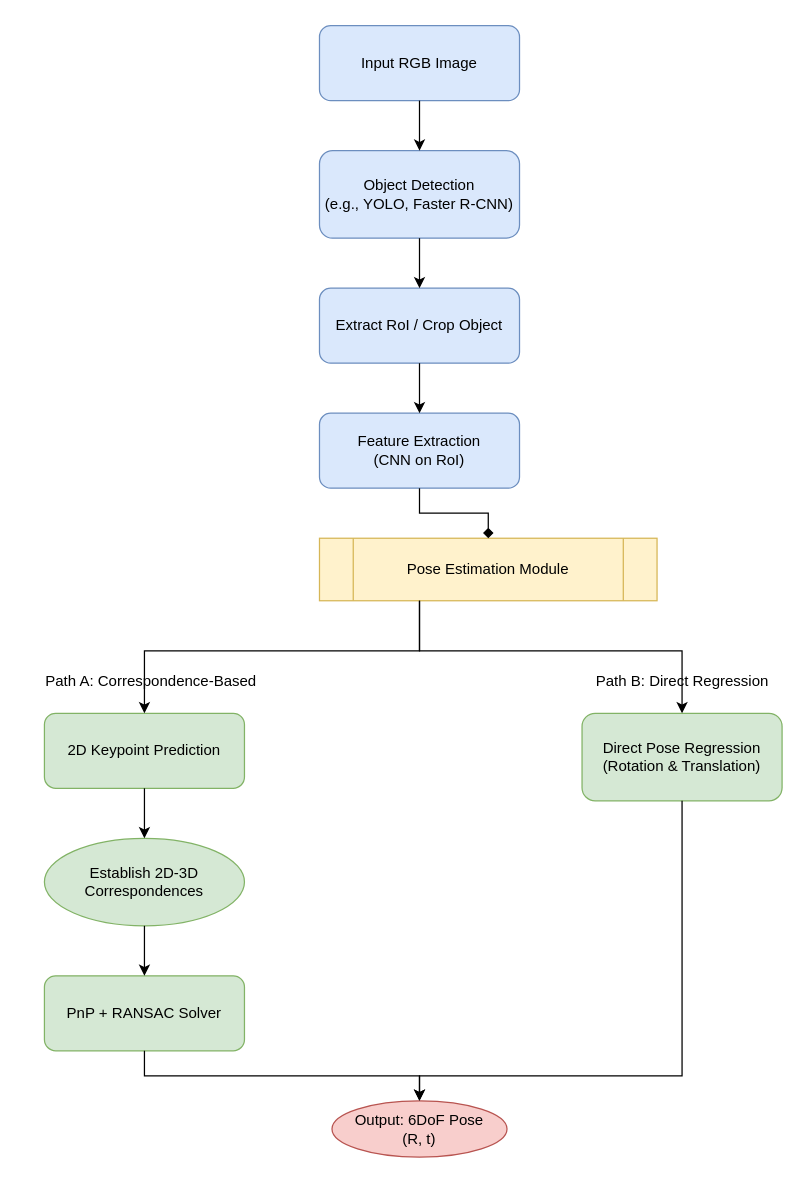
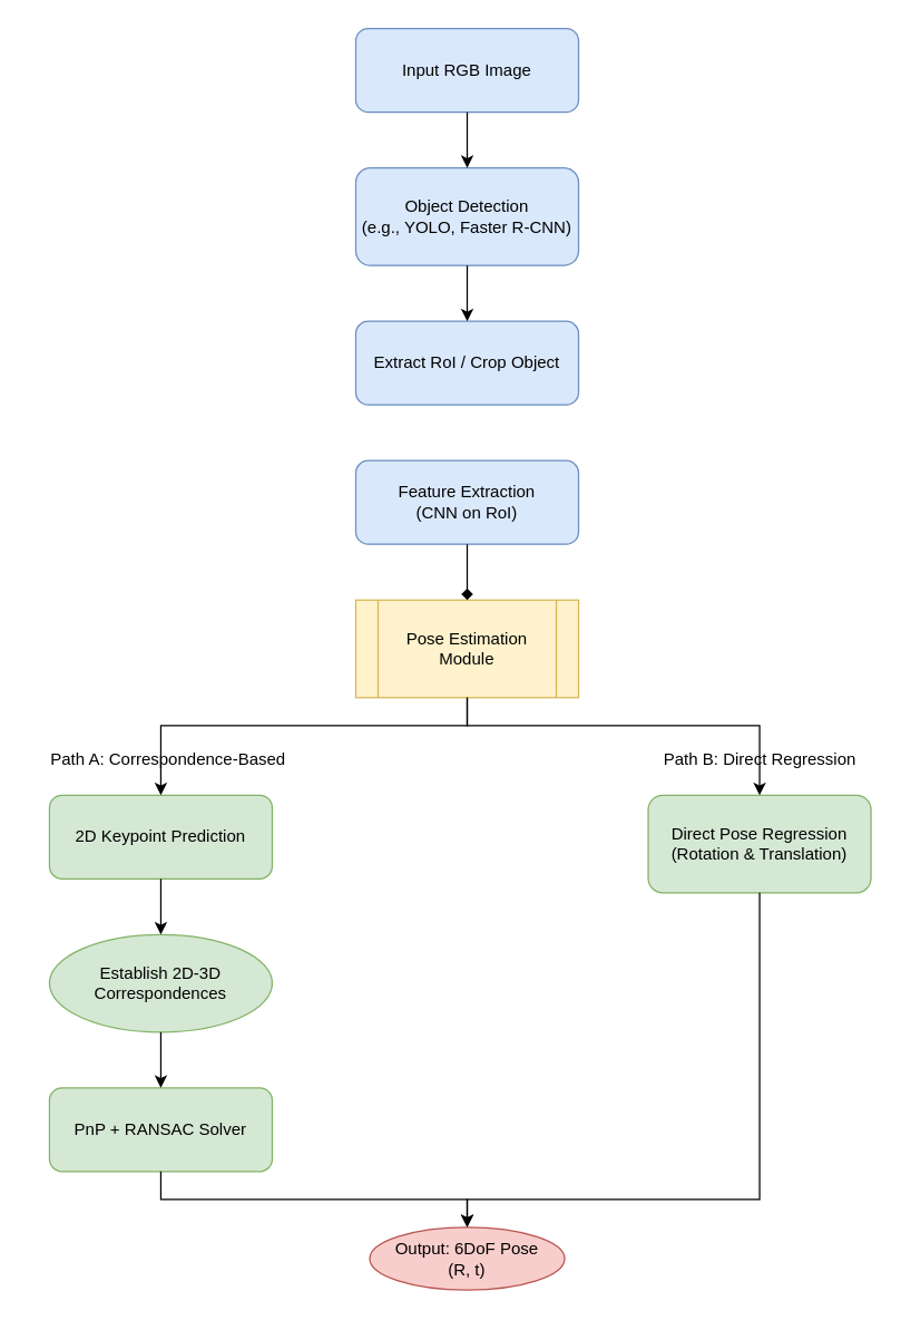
  <mxCell id="0" />
  <mxCell id="1" parent="0" />
  <mxCell id="2" value="Input RGB Image" style="rounded=1;whiteSpace=wrap;html=1;fillColor=#dae8fc;strokeColor=#6c8ebf;" vertex="1" parent="1"><mxGeometry x="255" y="20" width="160" height="60" as="geometry" /></mxCell>
  <mxCell id="3" value="Object Detection&lt;br&gt;(e.g., YOLO, Faster R-CNN)" style="rounded=1;whiteSpace=wrap;html=1;fillColor=#dae8fc;strokeColor=#6c8ebf;" vertex="1" parent="1"><mxGeometry x="255" y="120" width="160" height="70" as="geometry" /></mxCell>
  <mxCell id="4" value="Extract RoI / Crop Object" style="rounded=1;whiteSpace=wrap;html=1;fillColor=#dae8fc;strokeColor=#6c8ebf;" vertex="1" parent="1"><mxGeometry x="255" y="230" width="160" height="60" as="geometry" /></mxCell>
  <mxCell id="5" value="Feature Extraction&lt;br&gt;(CNN on RoI)" style="rounded=1;whiteSpace=wrap;html=1;fillColor=#dae8fc;strokeColor=#6c8ebf;" vertex="1" parent="1"><mxGeometry x="255" y="330" width="160" height="60" as="geometry" /></mxCell>
- <mxCell id="6" value="Pose Estimation Module" style="shape=process;whiteSpace=wrap;html=1;backgroundOutline=1;fillColor=#fff2cc;strokeColor=#d6b656;" vertex="1" parent="1"><mxGeometry x="255" y="430" width="270" height="50" as="geometry" /></mxCell>
+ <mxCell id="6" value="Pose Estimation Module" style="shape=process;whiteSpace=wrap;html=1;backgroundOutline=1;fillColor=#fff2cc;strokeColor=#d6b656;" vertex="1" parent="1"><mxGeometry x="255" y="430" width="160" height="70" as="geometry" /></mxCell>
  <mxCell id="7" value="Path A: Correspondence-Based" style="text;html=1;align=center;verticalAlign=middle;resizable=0;points=;autosize=1;strokeColor=none;fillColor=none;" vertex="1" parent="1"><mxGeometry x="20" y="530" width="200" height="30" as="geometry" /></mxCell>
  <mxCell id="8" value="2D Keypoint Prediction" style="rounded=1;whiteSpace=wrap;html=1;fillColor=#d5e8d4;strokeColor=#82b366;" vertex="1" parent="1"><mxGeometry x="35" y="570" width="160" height="60" as="geometry" /></mxCell>
  <mxCell id="9" value="Establish 2D-3D Correspondences" style="ellipse;whiteSpace=wrap;html=1;fillColor=#d5e8d4;strokeColor=#82b366;" vertex="1" parent="1"><mxGeometry x="35" y="670" width="160" height="70" as="geometry" /></mxCell>
  <mxCell id="10" value="PnP + RANSAC Solver" style="rounded=1;whiteSpace=wrap;html=1;fillColor=#d5e8d4;strokeColor=#82b366;" vertex="1" parent="1"><mxGeometry x="35" y="780" width="160" height="60" as="geometry" /></mxCell>
  <mxCell id="11" value="Path B: Direct Regression" style="text;html=1;align=center;verticalAlign=middle;resizable=0;points=;autosize=1;strokeColor=none;fillColor=none;" vertex="1" parent="1"><mxGeometry x="465" y="530" width="160" height="30" as="geometry" /></mxCell>
  <mxCell id="12" value="Direct Pose Regression&lt;br&gt;(Rotation &amp;amp; Translation)" style="rounded=1;whiteSpace=wrap;html=1;fillColor=#d5e8d4;strokeColor=#82b366;" vertex="1" parent="1"><mxGeometry x="465" y="570" width="160" height="70" as="geometry" /></mxCell>
  <mxCell id="13" value="Output: 6DoF Pose&lt;br&gt;(R, t)" style="ellipse;whiteSpace=wrap;html=1;fillColor=#f8cecc;strokeColor=#b85450;" vertex="1" parent="1"><mxGeometry x="265" y="880" width="140" height="45" as="geometry" /></mxCell>
  <mxCell id="14" style="edgeStyle=orthogonalEdgeStyle;rounded=0;orthogonalLoop=1;jettySize=auto;html=1;entryX=0.5;entryY=0;entryDx=0;entryDy=0;" edge="1" parent="1" source="2" target="3"><mxGeometry relative="1" as="geometry" /></mxCell>
  <mxCell id="15" style="edgeStyle=orthogonalEdgeStyle;rounded=0;orthogonalLoop=1;jettySize=auto;html=1;entryX=0.5;entryY=0;entryDx=0;entryDy=0;" edge="1" parent="1" source="3" target="4"><mxGeometry relative="1" as="geometry" /></mxCell>
- <mxCell id="16" style="edgeStyle=orthogonalEdgeStyle;rounded=0;orthogonalLoop=1;jettySize=auto;html=1;entryX=0.5;entryY=0;entryDx=0;entryDy=0;" edge="1" parent="1" source="4" target="5"><mxGeometry relative="1" as="geometry" /></mxCell>
  <mxCell id="17" style="edgeStyle=orthogonalEdgeStyle;rounded=0;orthogonalLoop=1;jettySize=auto;html=1;entryX=0.5;entryY=0;entryDx=0;entryDy=0;endArrow=diamond;" edge="1" parent="1" source="5" target="6"><mxGeometry relative="1" as="geometry" /></mxCell>
  <mxCell id="18" style="edgeStyle=orthogonalEdgeStyle;rounded=0;orthogonalLoop=1;jettySize=auto;html=1;entryX=0.5;entryY=0;entryDx=0;entryDy=0;" edge="1" parent="1" source="6" target="8"><mxGeometry relative="1" as="geometry"><mxPoint x="115" y="520" as="targetPoint" /><Array as="points"><mxPoint x="335" y="520" /><mxPoint x="115" y="520" /></Array></mxGeometry></mxCell>
  <mxCell id="19" style="edgeStyle=orthogonalEdgeStyle;rounded=0;orthogonalLoop=1;jettySize=auto;html=1;entryX=0.5;entryY=0;entryDx=0;entryDy=0;" edge="1" parent="1" source="6" target="12"><mxGeometry relative="1" as="geometry"><mxPoint x="545" y="520" as="targetPoint" /><Array as="points"><mxPoint x="335" y="520" /><mxPoint x="545" y="520" /></Array></mxGeometry></mxCell>
  <mxCell id="20" style="edgeStyle=orthogonalEdgeStyle;rounded=0;orthogonalLoop=1;jettySize=auto;html=1;entryX=0.5;entryY=0;entryDx=0;entryDy=0;" edge="1" parent="1" source="8" target="9"><mxGeometry relative="1" as="geometry" /></mxCell>
  <mxCell id="21" style="edgeStyle=orthogonalEdgeStyle;rounded=0;orthogonalLoop=1;jettySize=auto;html=1;entryX=0.5;entryY=0;entryDx=0;entryDy=0;" edge="1" parent="1" source="9" target="10"><mxGeometry relative="1" as="geometry" /></mxCell>
  <mxCell id="22" style="edgeStyle=orthogonalEdgeStyle;rounded=0;orthogonalLoop=1;jettySize=auto;html=1;entryX=0.5;entryY=0;entryDx=0;entryDy=0;" edge="1" parent="1" source="10" target="13"><mxGeometry relative="1" as="geometry"><mxPoint x="115" y="860" as="sourcePoint" /><Array as="points"><mxPoint x="115" y="860" /><mxPoint x="335" y="860" /></Array></mxGeometry></mxCell>
  <mxCell id="23" style="edgeStyle=orthogonalEdgeStyle;rounded=0;orthogonalLoop=1;jettySize=auto;html=1;entryX=0.5;entryY=0;entryDx=0;entryDy=0;" edge="1" parent="1" source="12" target="13"><mxGeometry relative="1" as="geometry"><mxPoint x="545" y="860" as="sourcePoint" /><Array as="points"><mxPoint x="545" y="860" /><mxPoint x="335" y="860" /></Array></mxGeometry></mxCell>
